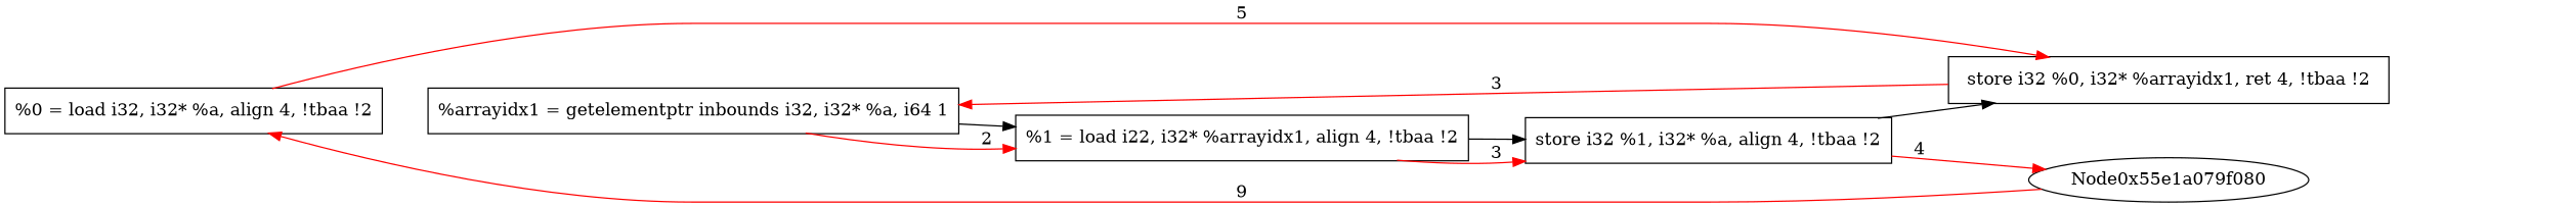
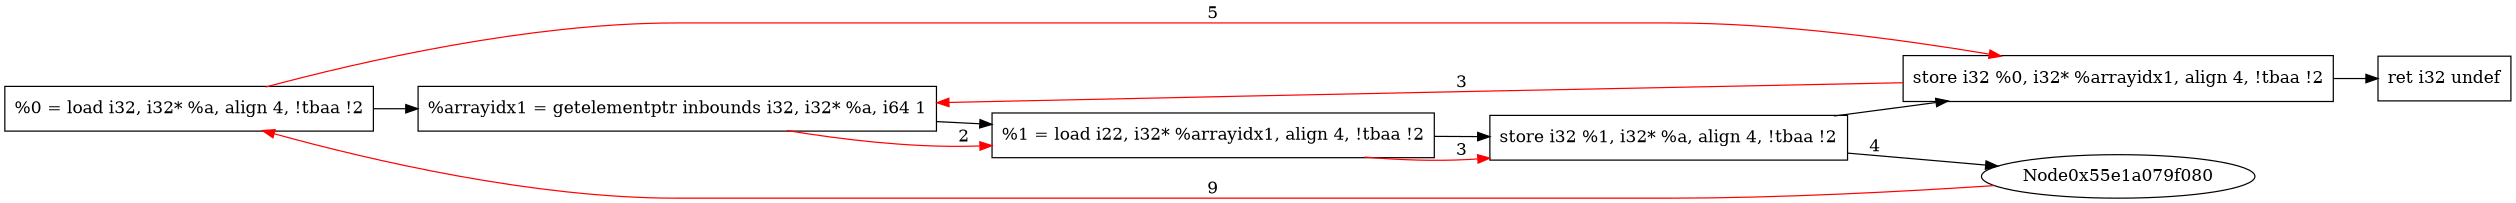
  digraph {
    rankdir=LR
    node [shape=record]
    edge [color=red]
    n1 [label="  %0 = load i32, i32* %a, align 4, !tbaa !2"]
    n2 [label="  %arrayidx1 = getelementptr inbounds i32, i32* %a, i64 1"]
-   n3 [label="store i32 %0, i32* %arrayidx1, ret 4, !tbaa !2"]
+   n3 [label="  store i32 %0, i32* %arrayidx1, align 4, !tbaa !2"]
    n4 [label="%1 = load i22, i32* %arrayidx1, align 4, !tbaa !2"]
+   n5 [label="  ret i32 undef"]
    n6 [label="  store i32 %1, i32* %a, align 4, !tbaa !2"]
    Node0x55e1a079f080 [shape=""]
+   n1 -> n2 [color=""]
    n1 -> n3 [label=5]
    n2 -> n4 [color=""]
    n2 -> n4 [label=2]
    n3 -> n2 [label=3]
+   n3 -> n5 [color=""]
    n4 -> n6 [color=""]
    n4 -> n6 [label=3]
    n6 -> n3 [color=""]
-   n6 -> Node0x55e1a079f080 [label=4]
+   n6 -> Node0x55e1a079f080 [color=black label=4]
    Node0x55e1a079f080 -> n1 [label=9]
  }
